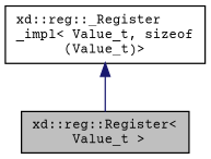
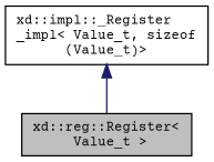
  digraph {
    fontname="Courier Prime"
    node [color=black fontname="Courier Prime" fontsize=10 shape=record style=filled]
    n1 [fillcolor=grey75 fontcolor=black height=0.2 label="xd::reg::Register\<\l Value_t \>" width=0.4]
-   n2 [fillcolor=white height=0.2 label="xd::reg::_Register\l_impl\< Value_t, sizeof\l(Value_t)\>" width=0.4]
+   n2 [fillcolor=white height=0.2 label="xd::impl::_Register\l_impl\< Value_t, sizeof\l(Value_t)\>" width=0.4]
    n2 -> n1 [color=midnightblue dir=back fontname="Courier Prime" fontsize=10 labelfontname=Helvetica labelfontsize=10 style=solid]
  }
